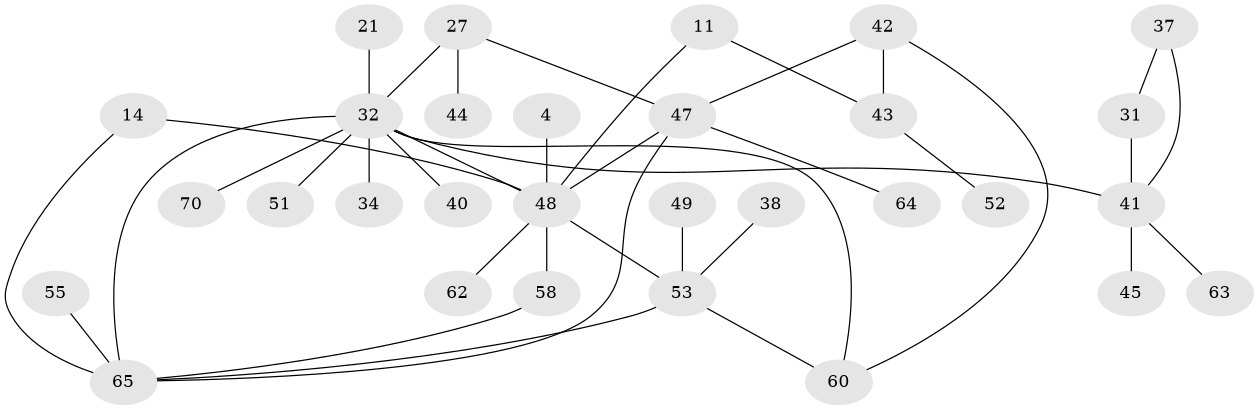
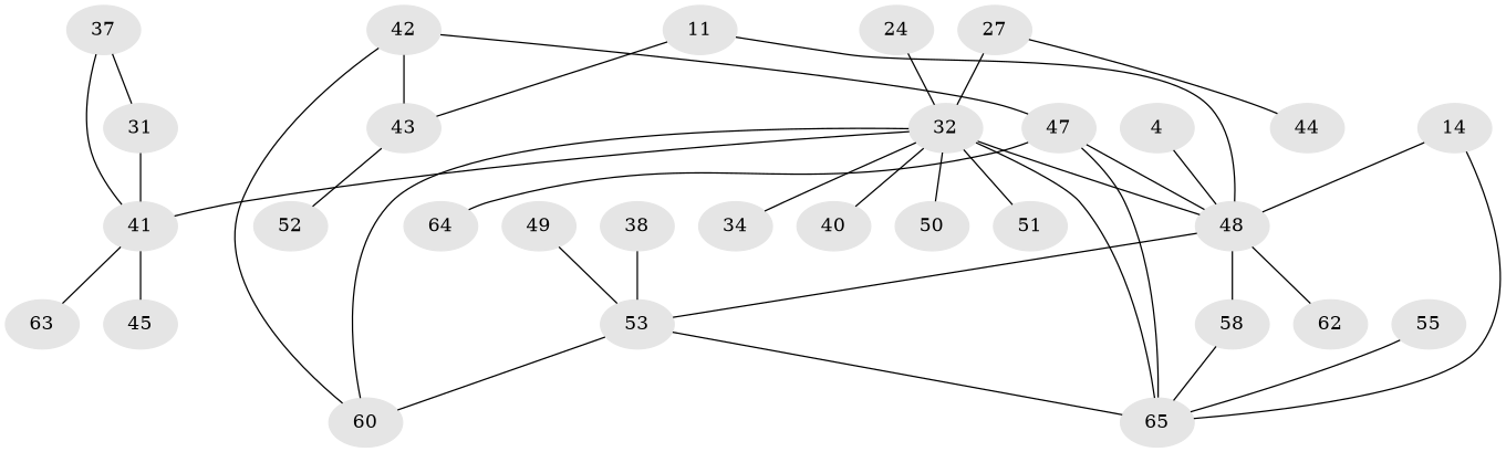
  graph {
    node [color=gray90 style=filled]
    48 [super="+2+1+3"]
    53 [super="+12+19+17"]
    58
    62
    n5 [label=4]
    43 [super="+35"]
    52
    11
    32 [super="+9+7+30"]
    65 [super="+57+39+54"]
    41 [super="+10+29+26"]
    34
    40
-   50 [super="+22" label=70]
+   50 [super="+22"]
    51 [super="+33"]
    60 [super="+46"]
    14
-   21
+   21 [label=24]
    27 [super="+24"]
    44
    47 [super="+15"]
    64 [super="+59"]
    45
    63
    31
    37
    38 [super="+20"]
    42
    49
    55
    48 -- 53 [weight=2]
    48 -- 58 [weight=2]
    48 -- 62
    53 -- 65
    53 -- 60
    58 -- 65
    n5 -- 48
    43 -- 52
    11 -- 48
    11 -- 43
    32 -- 48
    32 -- 65 [weight=2]
    32 -- 41 [weight=2]
    32 -- 34
    32 -- 40
    32 -- 50
    32 -- 51 [weight=2]
    32 -- 60
    41 -- 45
    41 -- 63
    14 -- 48 [weight=2]
    14 -- 65 [weight=2]
    21 -- 32
    27 -- 32 [weight=2]
    27 -- 44
-   27 -- 47
    47 -- 48
    47 -- 65 [weight=2]
    47 -- 64
    31 -- 41
    37 -- 41
    37 -- 31
    38 -- 53 [weight=2]
    42 -- 43 [weight=2]
    42 -- 60
    42 -- 47
    49 -- 53
    55 -- 65
  }
